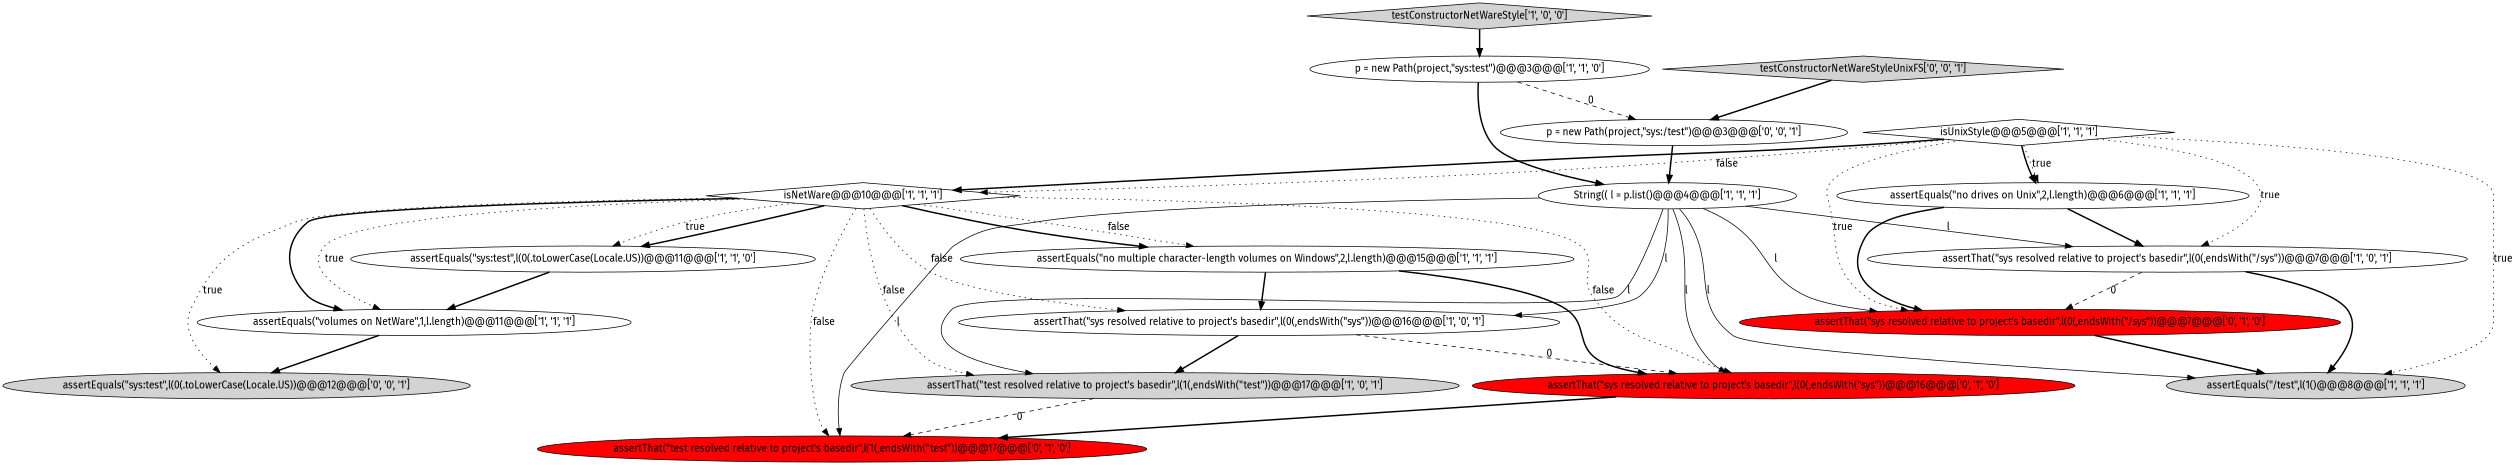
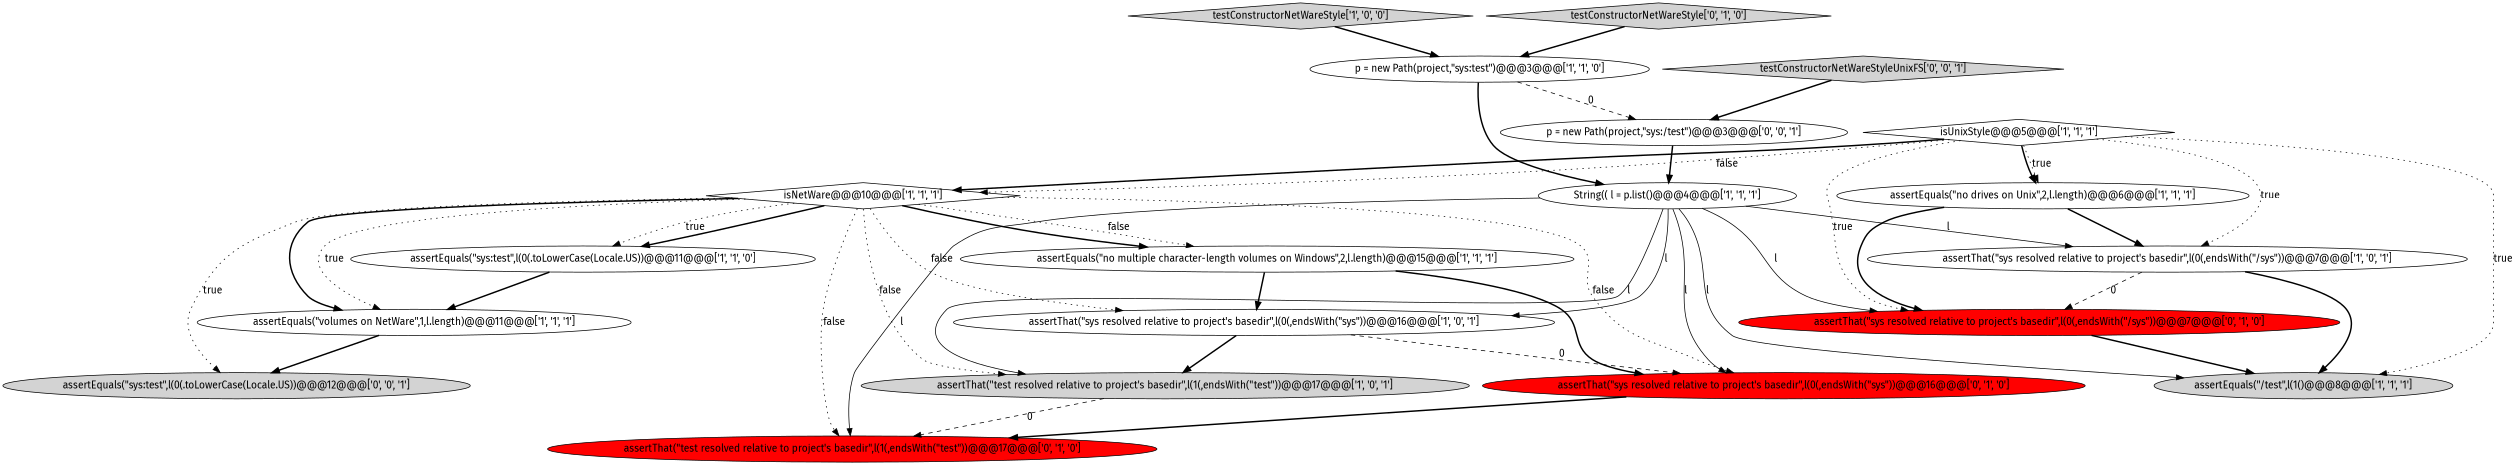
  digraph {
    fontname="Fira Sans"
    node [fillcolor=white fontname="Fira Sans" shape=ellipse style=filled]
    edge [fontname="Fira Sans" style=bold]
    n1 [label="assertEquals(\"sys:\test\",l(0(.toLowerCase(Locale.US))@@@11@@@['1', '1', '0']"]
    n2 [label="assertEquals(\"volumes on NetWare\",1,l.length)@@@11@@@['1', '1', '1']"]
    n3 [fillcolor=lightgray label="assertEquals(\"sys:\test\",l(0(.toLowerCase(Locale.US))@@@12@@@['0', '0', '1']"]
    n4 [label="p = new Path(project,\"sys:\test\")@@@3@@@['1', '1', '0']"]
    n5 [label="p = new Path(project,\"sys:/test\")@@@3@@@['0', '0', '1']"]
    n6 [label="String(( l = p.list()@@@4@@@['1', '1', '1']"]
    n7 [fillcolor=red label="assertThat(\"sys resolved relative to project's basedir\",l(0(,endsWith(\"/sys\"))@@@7@@@['0', '1', '0']"]
    n8 [label="assertThat(\"sys resolved relative to project's basedir\",l(0(,endsWith(\"/sys\"))@@@7@@@['1', '0', '1']"]
    n9 [fillcolor=red label="assertThat(\"sys resolved relative to project's basedir\",l(0(,endsWith(\"\sys\"))@@@16@@@['0', '1', '0']"]
    n10 [label="assertThat(\"sys resolved relative to project's basedir\",l(0(,endsWith(\"\sys\"))@@@16@@@['1', '0', '1']"]
    n11 [fillcolor=lightgray label="assertThat(\"test resolved relative to project's basedir\",l(1(,endsWith(\"\test\"))@@@17@@@['1', '0', '1']"]
    n12 [fillcolor=red label="assertThat(\"test resolved relative to project's basedir\",l(1(,endsWith(\"\test\"))@@@17@@@['0', '1', '0']"]
    n13 [fillcolor=lightgray label="assertEquals(\"/test\",l(1()@@@8@@@['1', '1', '1']"]
    n14 [label="assertEquals(\"no drives on Unix\",2,l.length)@@@6@@@['1', '1', '1']"]
    n15 [fillcolor=lightgray label="testConstructorNetWareStyle['1', '0', '0']" shape=diamond]
    n16 [label="isNetWare@@@10@@@['1', '1', '1']" shape=diamond]
    n17 [label="assertEquals(\"no multiple character-length volumes on Windows\",2,l.length)@@@15@@@['1', '1', '1']"]
    n18 [fillcolor=lightgray label="testConstructorNetWareStyleUnixFS['0', '0', '1']" shape=diamond]
    n19 [label="isUnixStyle@@@5@@@['1', '1', '1']" shape=diamond]
+   n20 [fillcolor=lightgray label="testConstructorNetWareStyle['0', '1', '0']" shape=diamond]
    n1 -> n2
    n2 -> n3
    n4 -> n5 [label=0 style=dashed]
    n4 -> n6
    n5 -> n6
    n6 -> n7 [label=l style=solid]
    n6 -> n8 [label=l style=solid]
    n6 -> n9 [label=l style=solid]
    n6 -> n10 [label=l style=solid]
    n6 -> n11 [label=l style=solid]
    n6 -> n12 [label=l style=solid]
    n6 -> n13 [label=l style=solid]
    n7 -> n13
    n8 -> n7 [label=0 style=dashed]
    n8 -> n13
    n9 -> n12
    n10 -> n9 [label=0 style=dashed]
    n10 -> n11
    n11 -> n12 [label=0 style=dashed]
    n14 -> n7
    n14 -> n8
    n15 -> n4
    n16 -> n1 [label=true style=dotted]
    n16 -> n1
    n16 -> n2
    n16 -> n2 [label=true style=dotted]
    n16 -> n3 [label=true style=dotted]
    n16 -> n9 [label=false style=dotted]
    n16 -> n10 [label=false style=dotted]
    n16 -> n11 [label=false style=dotted]
    n16 -> n12 [label=false style=dotted]
    n16 -> n17 [label=false style=dotted]
    n16 -> n17
    n17 -> n9
    n17 -> n10
    n18 -> n5
    n19 -> n7 [label=true style=dotted]
    n19 -> n8 [label=true style=dotted]
    n19 -> n13 [label=true style=dotted]
    n19 -> n14
    n19 -> n14 [label=true style=dotted]
    n19 -> n16 [label=false style=dotted]
    n19 -> n16
+   n20 -> n4
  }
